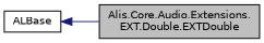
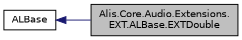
  digraph {
    rankdir=LR
    node [color=black fontname=Helvetica fontsize=10 shape=record style=filled]
-   n1 [fillcolor=grey75 fontcolor=black height=0.2 label="Alis.Core.Audio.Extensions.\lEXT.Double.EXTDouble" width=0.4]
+   n1 [fillcolor=grey75 fontcolor=black height=0.2 label="Alis.Core.Audio.Extensions.\lEXT.ALBase.EXTDouble" width=0.4]
    n2 [fillcolor=white height=0.2 label=ALBase width=0.4]
    n2 -> n1 [color=midnightblue dir=back fontname=Helvetica fontsize=10 labelfontname=Helvetica labelfontsize=10 style=solid]
  }
